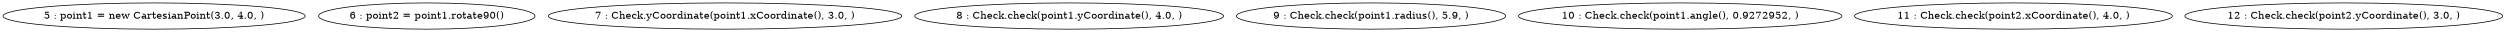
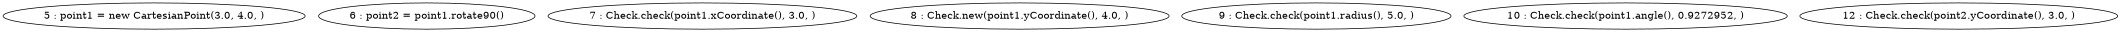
  digraph {
    "5 : point1 = new CartesianPoint(3.0, 4.0, )"
    "6 : point2 = point1.rotate90()"
-   "7 : Check.check(point1.xCoordinate(), 3.0, )" [label="7 : Check.yCoordinate(point1.xCoordinate(), 3.0, )"]
-   "8 : Check.check(point1.yCoordinate(), 4.0, )"
-   "9 : Check.check(point1.radius(), 5.0, )" [label="9 : Check.check(point1.radius(), 5.9, )"]
+   "7 : Check.check(point1.xCoordinate(), 3.0, )"
+   "8 : Check.check(point1.yCoordinate(), 4.0, )" [label="8 : Check.new(point1.yCoordinate(), 4.0, )"]
+   "9 : Check.check(point1.radius(), 5.0, )"
    "10 : Check.check(point1.angle(), 0.9272952, )"
-   "11 : Check.check(point2.xCoordinate(), 4.0, )"
    "12 : Check.check(point2.yCoordinate(), 3.0, )"
  }
